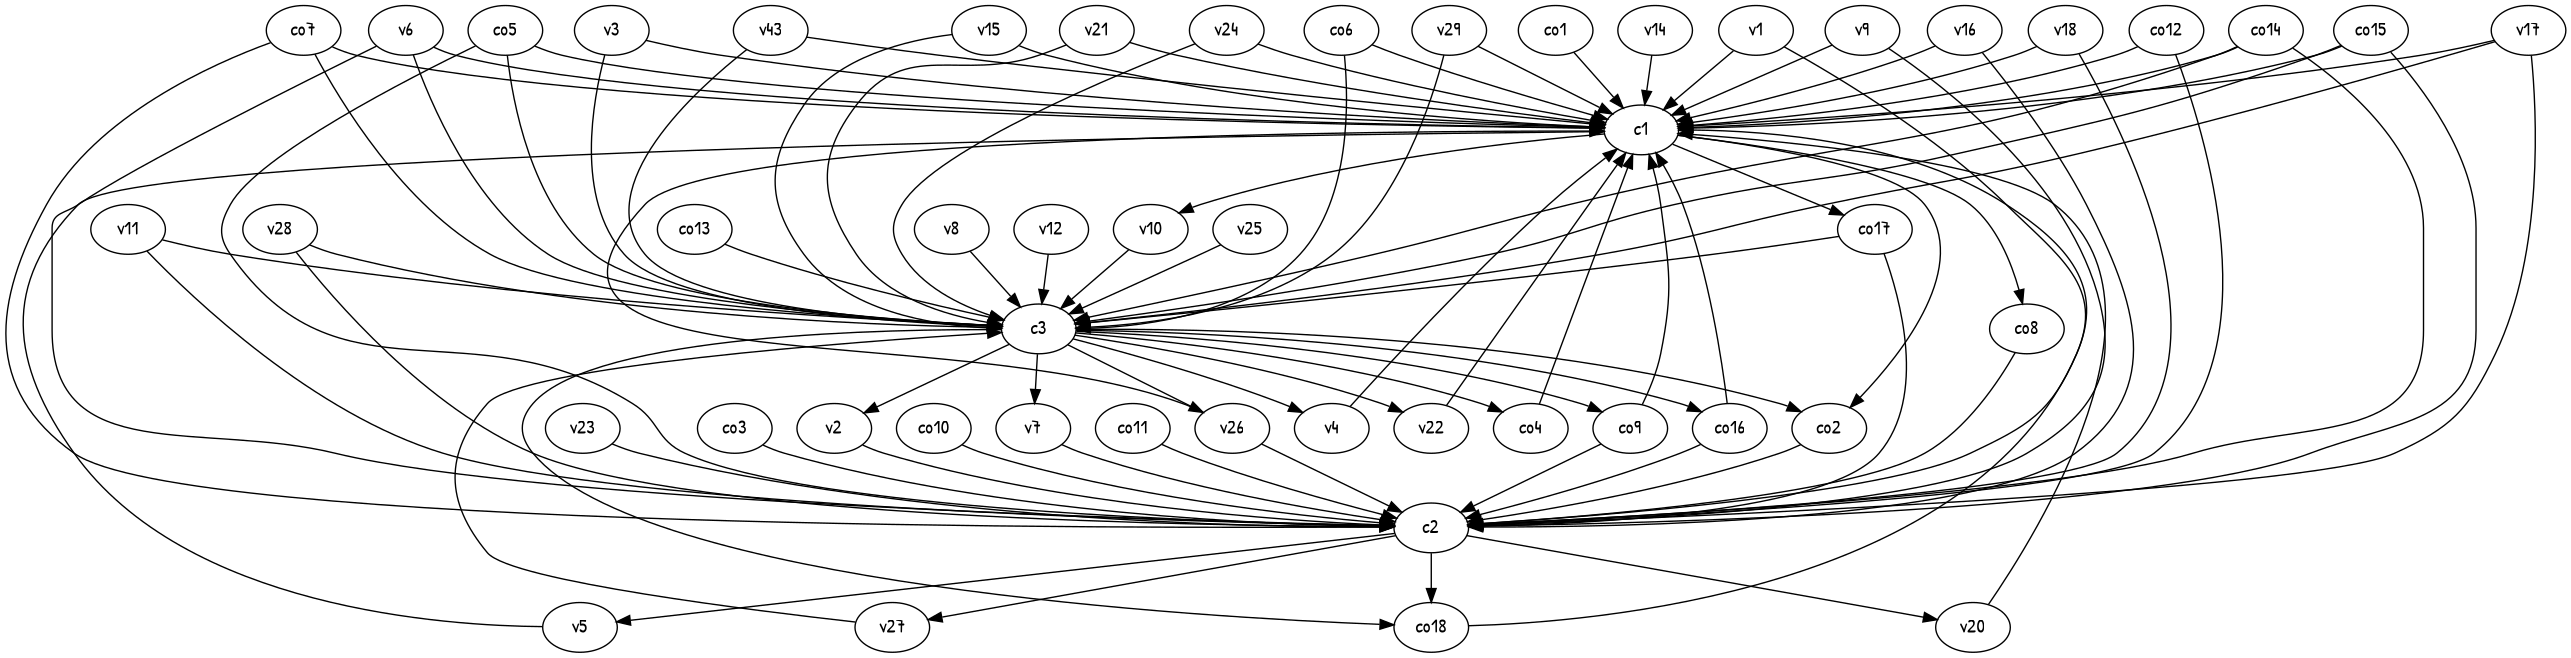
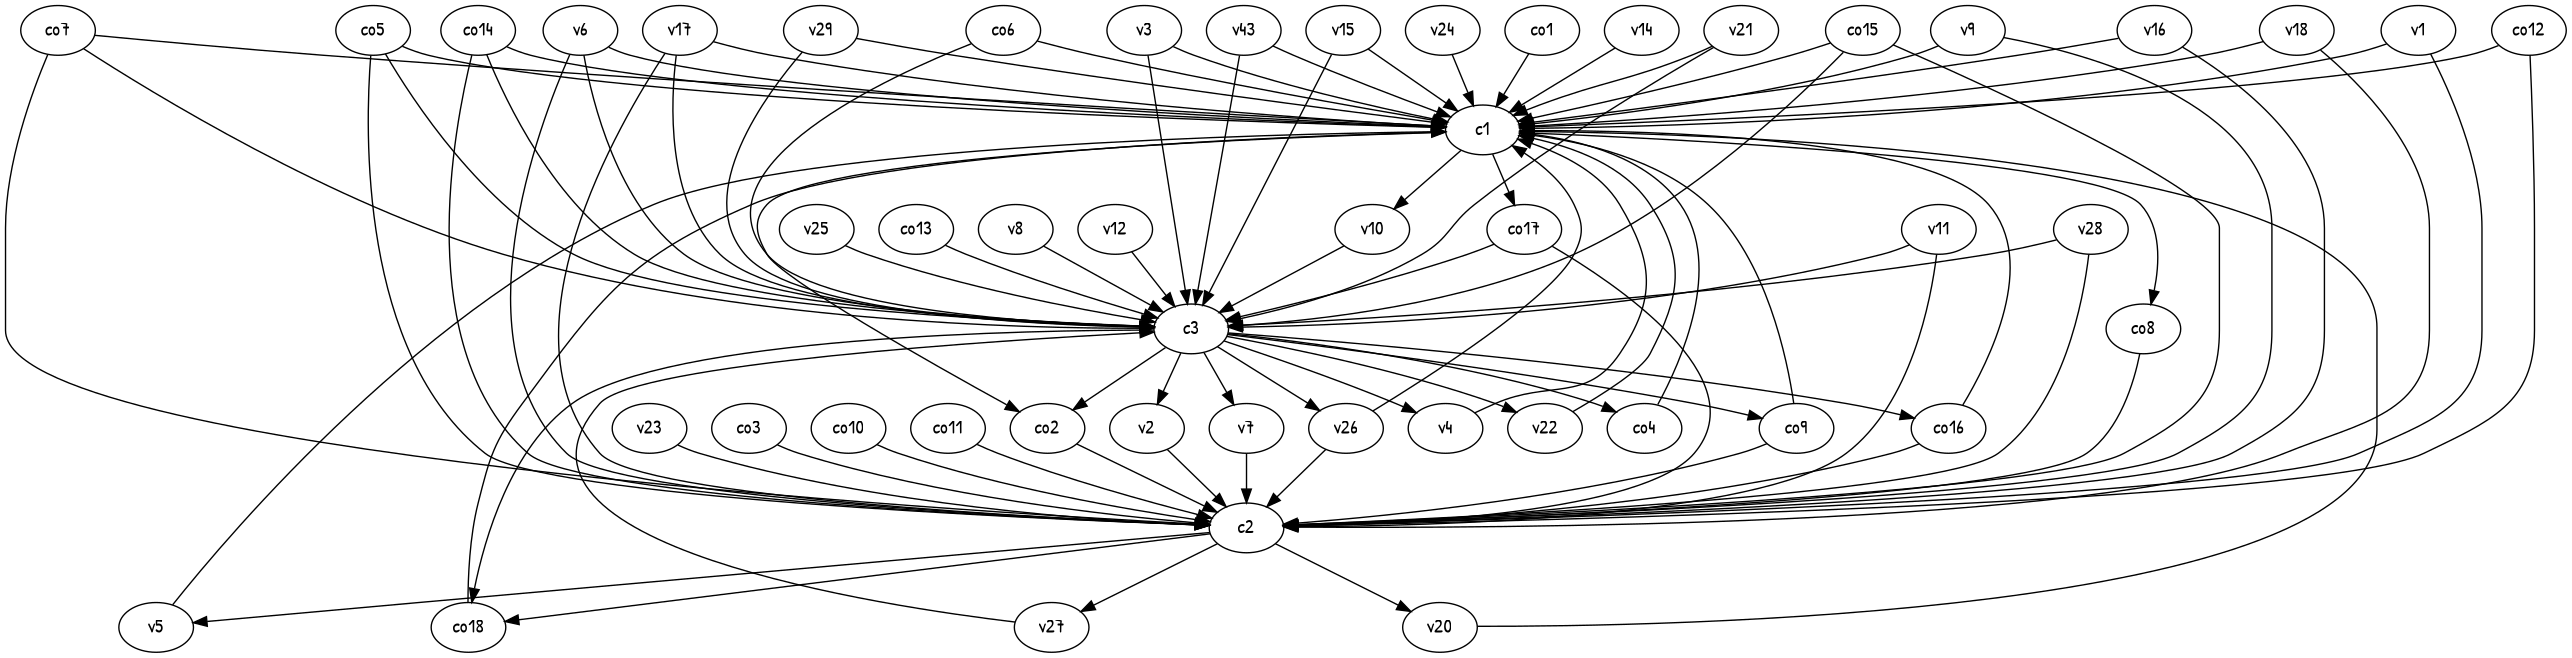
  strict digraph {
    fontname="Patrick Hand"
    node [fontname="Patrick Hand"]
    edge [fontname="Patrick Hand" weight=1]
    c1
    v10
    co2
    co8
    co17
    c3
    c2
    v5
    v20
    v27
    co18
    v2
    v4
    v7
    v22
    v26
    co4
    co9
    co16
    v1
    v3
    v6
    v8
    v9
    v11
    v12
    n27 [label=v43]
    v14
    v15
    v16
    v17
    v18
    v21
    v23
    v24
    v25
    v28
    v29
    co1
    co3
    co5
    co6
    co7
    co10
    co11
    co12
    co13
    co14
    co15
    c1 -> v10
    c1 -> co2
    c1 -> co8
    c1 -> co17
    v10 -> c3
    co2 -> c2
    co8 -> c2
    co17 -> c3
    co17 -> c2
    c3 -> co2
    c3 -> co18
    c3 -> v2
    c3 -> v4
    c3 -> v7
    c3 -> v22
    c3 -> v26
    c3 -> co4
    c3 -> co9
    c3 -> co16
    c2 -> v5
    c2 -> v20
    c2 -> v27
    c2 -> co18
    v5 -> c1
    v20 -> c1
    v27 -> c3
    co18 -> c1
    v2 -> c2
    v4 -> c1
    v7 -> c2
    v22 -> c1
    v26 -> c1
    v26 -> c2
    co4 -> c1
    co9 -> c1
    co9 -> c2
    co16 -> c1
    co16 -> c2
    v1 -> c1
    v1 -> c2
    v3 -> c1
    v3 -> c3
    v6 -> c1
    v6 -> c3
    v6 -> c2
    v8 -> c3
    v9 -> c1
    v9 -> c2
    v11 -> c3
    v11 -> c2
    v12 -> c3
    n27 -> c1
    n27 -> c3
    v14 -> c1
    v15 -> c1
    v15 -> c3
    v16 -> c1
    v16 -> c2
    v17 -> c1
    v17 -> c3
    v17 -> c2
    v18 -> c1
    v18 -> c2
    v21 -> c1
    v21 -> c3
    v23 -> c2
    v24 -> c1
-   v24 -> c3
    v25 -> c3
    v28 -> c3
    v28 -> c2
    v29 -> c1
    v29 -> c3
    co1 -> c1
    co3 -> c2
    co5 -> c1
    co5 -> c3
    co5 -> c2
    co6 -> c1
    co6 -> c3
    co7 -> c1
    co7 -> c3
    co7 -> c2
    co10 -> c2
    co11 -> c2
    co12 -> c1
    co12 -> c2
    co13 -> c3
    co14 -> c1
    co14 -> c3
    co14 -> c2
    co15 -> c1
    co15 -> c3
    co15 -> c2
  }
